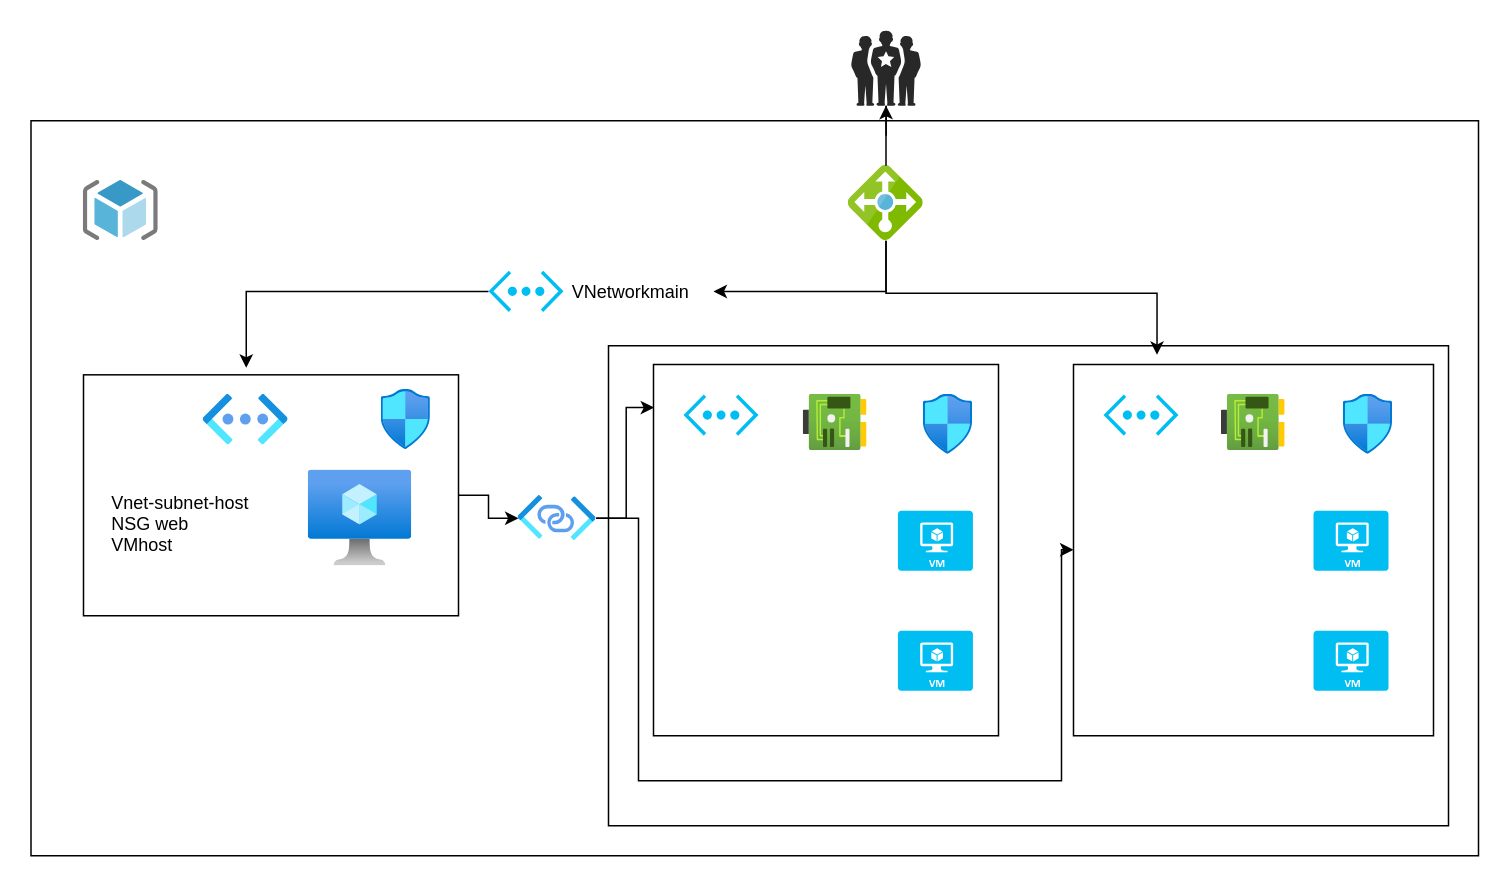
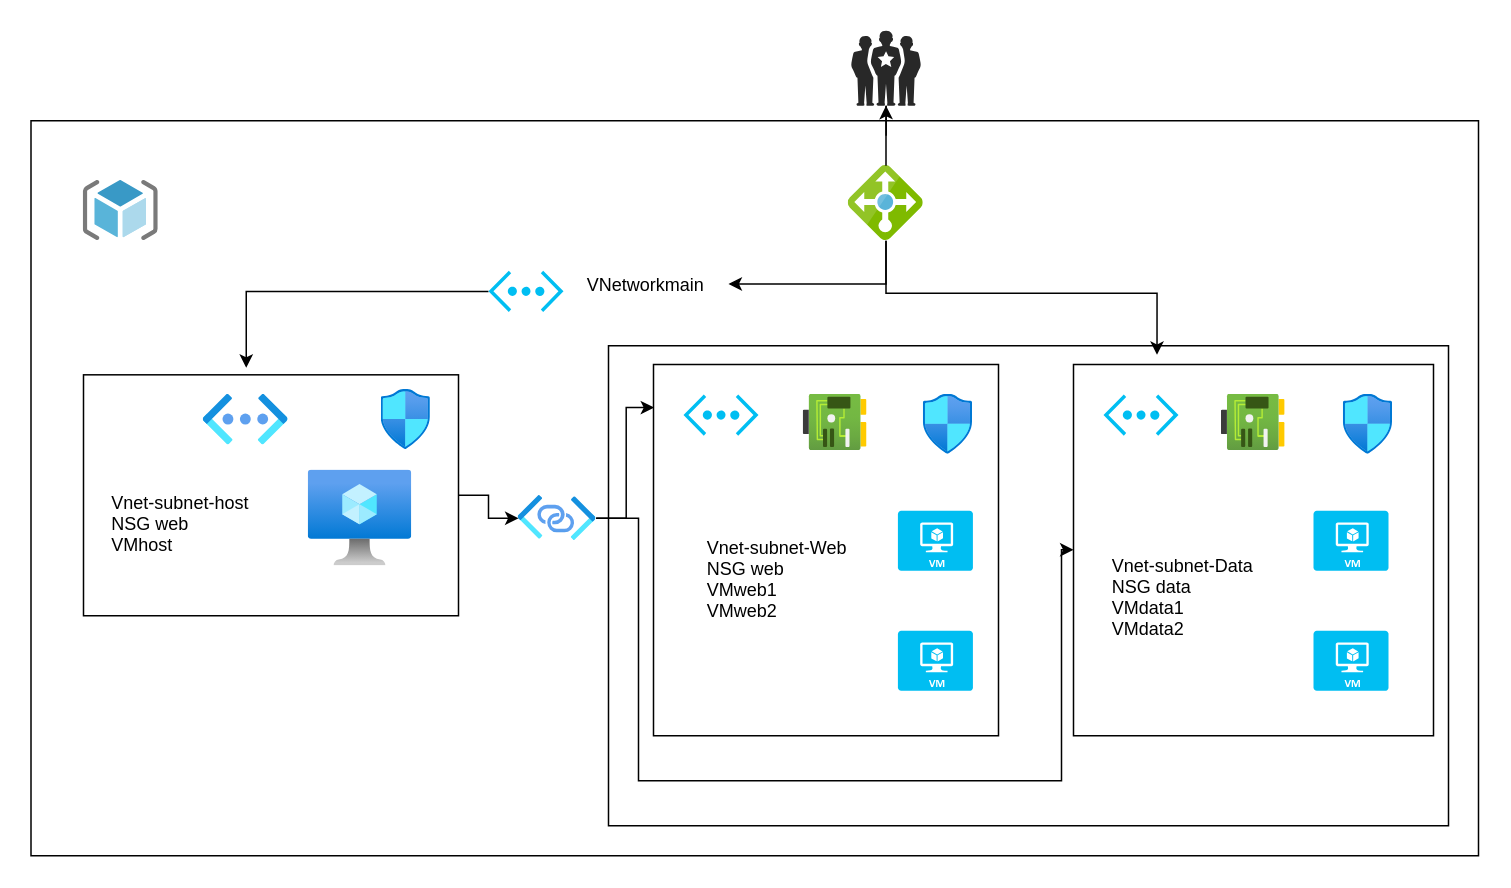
  <mxCell id="0" />
  <mxCell id="1" parent="0" />
  <mxCell id="2" value="" style="sketch=0;aspect=fixed;html=1;points=[];align=center;image;fontSize=12;image=img/lib/mscae/ResourceGroup.svg;" vertex="1" parent="1"><mxGeometry x="55" y="120" width="50" height="40" as="geometry" /></mxCell>
  <mxCell id="3" value="" style="verticalLabelPosition=bottom;html=1;verticalAlign=top;align=center;strokeColor=none;fillColor=#00BEF2;shape=mxgraph.azure.virtual_network;pointerEvents=1;" vertex="1" parent="1"><mxGeometry x="455" y="262.5" width="50" height="27.5" as="geometry" /></mxCell>
  <mxCell id="4" value="" style="verticalLabelPosition=bottom;html=1;verticalAlign=top;align=center;strokeColor=none;fillColor=#00BEF2;shape=mxgraph.azure.virtual_network;pointerEvents=1;" vertex="1" parent="1"><mxGeometry x="735" y="262.5" width="50" height="27.5" as="geometry" /></mxCell>
  <mxCell id="5" value="" style="verticalLabelPosition=bottom;html=1;verticalAlign=top;align=center;strokeColor=none;fillColor=#00BEF2;shape=mxgraph.azure.virtual_machine;" vertex="1" parent="1"><mxGeometry x="597.94" y="340" width="50" height="40" as="geometry" /></mxCell>
  <mxCell id="6" value="" style="verticalLabelPosition=bottom;html=1;verticalAlign=top;align=center;strokeColor=none;fillColor=#00BEF2;shape=mxgraph.azure.virtual_machine;" vertex="1" parent="1"><mxGeometry x="597.94" y="420" width="50" height="40" as="geometry" /></mxCell>
  <mxCell id="7" value="" style="verticalLabelPosition=bottom;html=1;verticalAlign=top;align=center;strokeColor=none;fillColor=#00BEF2;shape=mxgraph.azure.virtual_machine;" vertex="1" parent="1"><mxGeometry x="875" y="340" width="50" height="40" as="geometry" /></mxCell>
  <mxCell id="8" value="" style="verticalLabelPosition=bottom;html=1;verticalAlign=top;align=center;strokeColor=none;fillColor=#00BEF2;shape=mxgraph.azure.virtual_machine;" vertex="1" parent="1"><mxGeometry x="875" y="420" width="50" height="40" as="geometry" /></mxCell>
  <mxCell id="9" value="" style="aspect=fixed;html=1;points=[];align=center;image;fontSize=12;image=img/lib/azure2/networking/Network_Security_Groups.svg;fillColor=none;" vertex="1" parent="1"><mxGeometry x="615" y="262.5" width="32.94" height="40" as="geometry" /></mxCell>
  <mxCell id="10" value="" style="aspect=fixed;html=1;points=[];align=center;image;fontSize=12;image=img/lib/azure2/networking/Network_Security_Groups.svg;fillColor=none;" vertex="1" parent="1"><mxGeometry x="895" y="262.5" width="32.94" height="40" as="geometry" /></mxCell>
  <mxCell id="11" style="edgeStyle=orthogonalEdgeStyle;rounded=0;orthogonalLoop=1;jettySize=auto;html=1;entryX=0.434;entryY=-0.029;entryDx=0;entryDy=0;entryPerimeter=0;" edge="1" parent="1" source="12" target="32"><mxGeometry relative="1" as="geometry"><mxPoint x="109.55" y="226.37" as="targetPoint" /></mxGeometry></mxCell>
  <mxCell id="12" value="" style="verticalLabelPosition=bottom;html=1;verticalAlign=top;align=center;strokeColor=none;fillColor=#00BEF2;shape=mxgraph.azure.virtual_network;pointerEvents=1;" vertex="1" parent="1"><mxGeometry x="325" y="180" width="50" height="27.5" as="geometry" /></mxCell>
+ <mxCell id="13" value="Vnet-subnet-Web&#10;NSG web&#10;VMweb1&#10;VMweb2" style="text;strokeColor=none;fillColor=none;align=left;verticalAlign=middle;spacingLeft=4;spacingRight=4;overflow=hidden;points=[[0,0.5],[1,0.5]];portConstraint=eastwest;rotatable=0;" vertex="1" parent="1"><mxGeometry x="465" y="330" width="105" height="110" as="geometry" /></mxCell>
  <mxCell id="14" value="" style="rounded=0;whiteSpace=wrap;html=1;fillColor=none;" vertex="1" parent="1"><mxGeometry x="435" y="242.5" width="230" height="247.5" as="geometry" /></mxCell>
+ <mxCell id="15" value="&#10;Vnet-subnet-Data&#10;NSG data&#10;VMdata1&#10;VMdata2" style="text;strokeColor=none;fillColor=none;align=left;verticalAlign=middle;spacingLeft=4;spacingRight=4;overflow=hidden;points=[[0,0.5],[1,0.5]];portConstraint=eastwest;rotatable=0;" vertex="1" parent="1"><mxGeometry x="735" y="330" width="110" height="120" as="geometry" /></mxCell>
  <mxCell id="16" value="&lt;br&gt;&lt;br&gt;" style="rounded=0;whiteSpace=wrap;html=1;fillColor=none;" vertex="1" parent="1"><mxGeometry x="715" y="242.5" width="240" height="247.5" as="geometry" /></mxCell>
- <mxCell id="17" value="VNetworkmain" style="text;strokeColor=none;fillColor=none;align=left;verticalAlign=middle;spacingLeft=4;spacingRight=4;overflow=hidden;points=[[0,0.5],[1,0.5]];portConstraint=eastwest;rotatable=0;" vertex="1" parent="1"><mxGeometry x="375" y="178.75" width="100" height="30" as="geometry" /></mxCell>
+ <mxCell id="17" value="VNetworkmain" style="text;strokeColor=none;fillColor=none;align=left;verticalAlign=middle;spacingLeft=4;spacingRight=4;overflow=hidden;points=[[0,0.5],[1,0.5]];portConstraint=eastwest;rotatable=0;" vertex="1" parent="1"><mxGeometry x="385" y="173.75" width="100" height="30" as="geometry" /></mxCell>
  <mxCell id="18" style="edgeStyle=orthogonalEdgeStyle;rounded=0;orthogonalLoop=1;jettySize=auto;html=1;" edge="1" parent="1" source="21" target="17"><mxGeometry relative="1" as="geometry" /></mxCell>
  <mxCell id="19" style="edgeStyle=orthogonalEdgeStyle;rounded=0;orthogonalLoop=1;jettySize=auto;html=1;entryX=0.653;entryY=0.019;entryDx=0;entryDy=0;entryPerimeter=0;" edge="1" parent="1" source="21" target="33"><mxGeometry relative="1" as="geometry" /></mxCell>
  <mxCell id="20" style="edgeStyle=orthogonalEdgeStyle;rounded=0;orthogonalLoop=1;jettySize=auto;html=1;startArrow=none;" edge="1" parent="1" source="34"><mxGeometry relative="1" as="geometry"><mxPoint x="590" y="70" as="targetPoint" /></mxGeometry></mxCell>
  <mxCell id="21" value="" style="sketch=0;aspect=fixed;html=1;points=[];align=center;image;fontSize=12;image=img/lib/mscae/Load_Balancer_feature.svg;fillColor=none;" vertex="1" parent="1"><mxGeometry x="565" y="110" width="50" height="50" as="geometry" /></mxCell>
  <mxCell id="22" value="" style="aspect=fixed;html=1;points=[];align=center;image;fontSize=12;image=img/lib/azure2/networking/Network_Interfaces.svg;fillColor=none;" vertex="1" parent="1"><mxGeometry x="535" y="262.5" width="42.5" height="37.5" as="geometry" /></mxCell>
  <mxCell id="23" value="" style="aspect=fixed;html=1;points=[];align=center;image;fontSize=12;image=img/lib/azure2/networking/Network_Interfaces.svg;fillColor=none;" vertex="1" parent="1"><mxGeometry x="813.75" y="262.5" width="42.5" height="37.5" as="geometry" /></mxCell>
  <mxCell id="24" style="edgeStyle=orthogonalEdgeStyle;rounded=0;orthogonalLoop=1;jettySize=auto;html=1;entryX=0.002;entryY=0.116;entryDx=0;entryDy=0;entryPerimeter=0;" edge="1" parent="1" source="26" target="14"><mxGeometry relative="1" as="geometry" /></mxCell>
  <mxCell id="25" style="edgeStyle=orthogonalEdgeStyle;rounded=0;orthogonalLoop=1;jettySize=auto;html=1;" edge="1" parent="1" source="26" target="16"><mxGeometry relative="1" as="geometry"><Array as="points"><mxPoint x="425" y="345" /><mxPoint x="425" y="520" /><mxPoint x="707" y="520" /><mxPoint x="707" y="366" /></Array></mxGeometry></mxCell>
  <mxCell id="26" value="" style="aspect=fixed;html=1;points=[];align=center;image;fontSize=12;image=img/lib/azure2/networking/Private_Link_Service.svg;fillColor=none;" vertex="1" parent="1"><mxGeometry x="345" y="330" width="51.75" height="30" as="geometry" /></mxCell>
  <mxCell id="27" value="" style="aspect=fixed;html=1;points=[];align=center;image;fontSize=12;image=img/lib/azure2/networking/Virtual_Networks_Classic.svg;fillColor=none;" vertex="1" parent="1"><mxGeometry x="135" y="262.5" width="56.53" height="33.75" as="geometry" /></mxCell>
  <mxCell id="28" value="" style="aspect=fixed;html=1;points=[];align=center;image;fontSize=12;image=img/lib/azure2/compute/Virtual_Machine.svg;fillColor=none;" vertex="1" parent="1"><mxGeometry x="205" y="313" width="69" height="64" as="geometry" /></mxCell>
  <mxCell id="29" value="" style="aspect=fixed;html=1;points=[];align=center;image;fontSize=12;image=img/lib/azure2/networking/Network_Security_Groups.svg;fillColor=none;" vertex="1" parent="1"><mxGeometry x="253.53" y="259.38" width="32.94" height="40" as="geometry" /></mxCell>
  <mxCell id="30" value="Vnet-subnet-host&#10;NSG web&#10;VMhost&#10;" style="text;strokeColor=none;fillColor=none;align=left;verticalAlign=middle;spacingLeft=4;spacingRight=4;overflow=hidden;points=[[0,0.5],[1,0.5]];portConstraint=eastwest;rotatable=0;" vertex="1" parent="1"><mxGeometry x="68.06" y="320" width="123.47" height="70" as="geometry" /></mxCell>
  <mxCell id="31" style="edgeStyle=orthogonalEdgeStyle;rounded=0;orthogonalLoop=1;jettySize=auto;html=1;" edge="1" parent="1" source="32" target="26"><mxGeometry relative="1" as="geometry" /></mxCell>
  <mxCell id="32" value="" style="rounded=0;whiteSpace=wrap;html=1;fillColor=none;" vertex="1" parent="1"><mxGeometry x="55" y="249.38" width="250" height="160.62" as="geometry" /></mxCell>
  <mxCell id="33" value="" style="rounded=0;whiteSpace=wrap;html=1;fillColor=none;" vertex="1" parent="1"><mxGeometry x="405" y="230" width="560" height="320" as="geometry" /></mxCell>
  <mxCell id="34" value="" style="verticalLabelPosition=bottom;sketch=0;html=1;fillColor=#282828;strokeColor=none;verticalAlign=top;pointerEvents=1;align=center;shape=mxgraph.cisco_safe.people_places_things_icons.icon1;" vertex="1" parent="1"><mxGeometry x="566.75" y="20" width="46.5" height="50" as="geometry" /></mxCell>
  <mxCell id="35" value="" style="edgeStyle=orthogonalEdgeStyle;rounded=0;orthogonalLoop=1;jettySize=auto;html=1;endArrow=none;" edge="1" parent="1" source="21" target="34"><mxGeometry relative="1" as="geometry"><mxPoint x="590" y="70" as="targetPoint" /><mxPoint x="590" y="110" as="sourcePoint" /></mxGeometry></mxCell>
  <mxCell id="36" value="" style="rounded=0;whiteSpace=wrap;html=1;fillColor=none;" vertex="1" parent="1"><mxGeometry x="20" y="80" width="965" height="490" as="geometry" /></mxCell>
